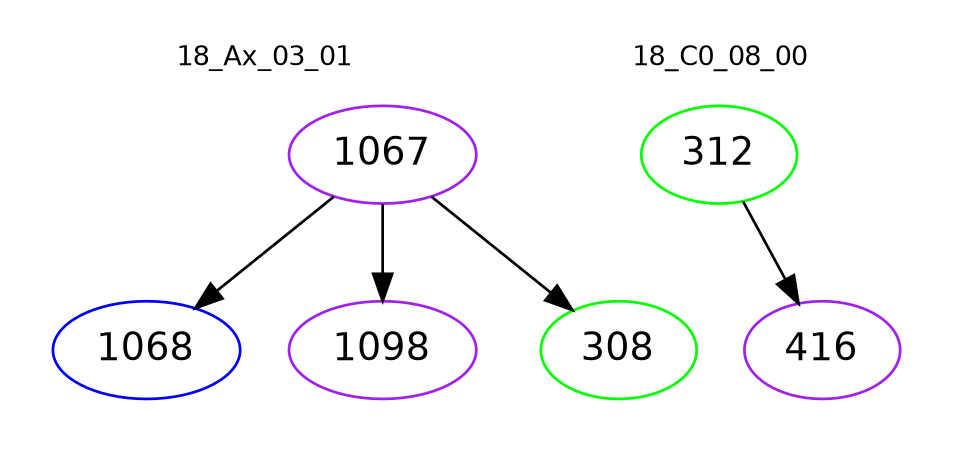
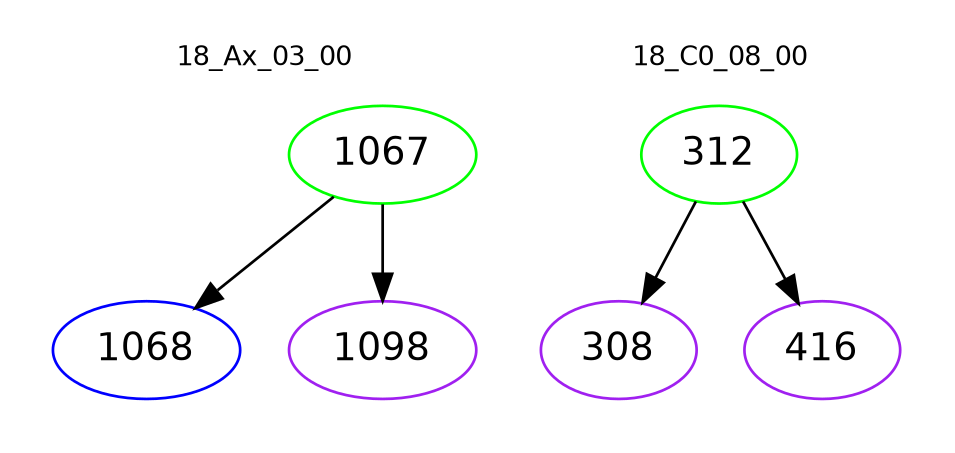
  digraph {
    fontname="DejaVu Sans"
    node [color=purple fontname="DejaVu Sans"]
    edge [color=black fontname="DejaVu Sans"]
-   n1 [label=1067]
+   n1 [color=green label=1067]
    n2 [color=blue label=1068]
    n3 [label=1098]
    n4 [color=green label=312]
    n5 [label=416]
-   n6 [color=green label=308]
+   n6 [label=308]
    subgraph cluster_1 {
      color=white
      fontsize=10
-     label="18_Ax_03_01"
+     label="18_Ax_03_00"
      n1
      n2
      n3
    }
    subgraph cluster_2 {
      color=white
      fontsize=10
      label="18_C0_08_00"
      n4
      n5
      n6
    }
    n1 -> n2
    n1 -> n3
    n4 -> n5
-   n1 -> n6
+   n4 -> n6
  }
